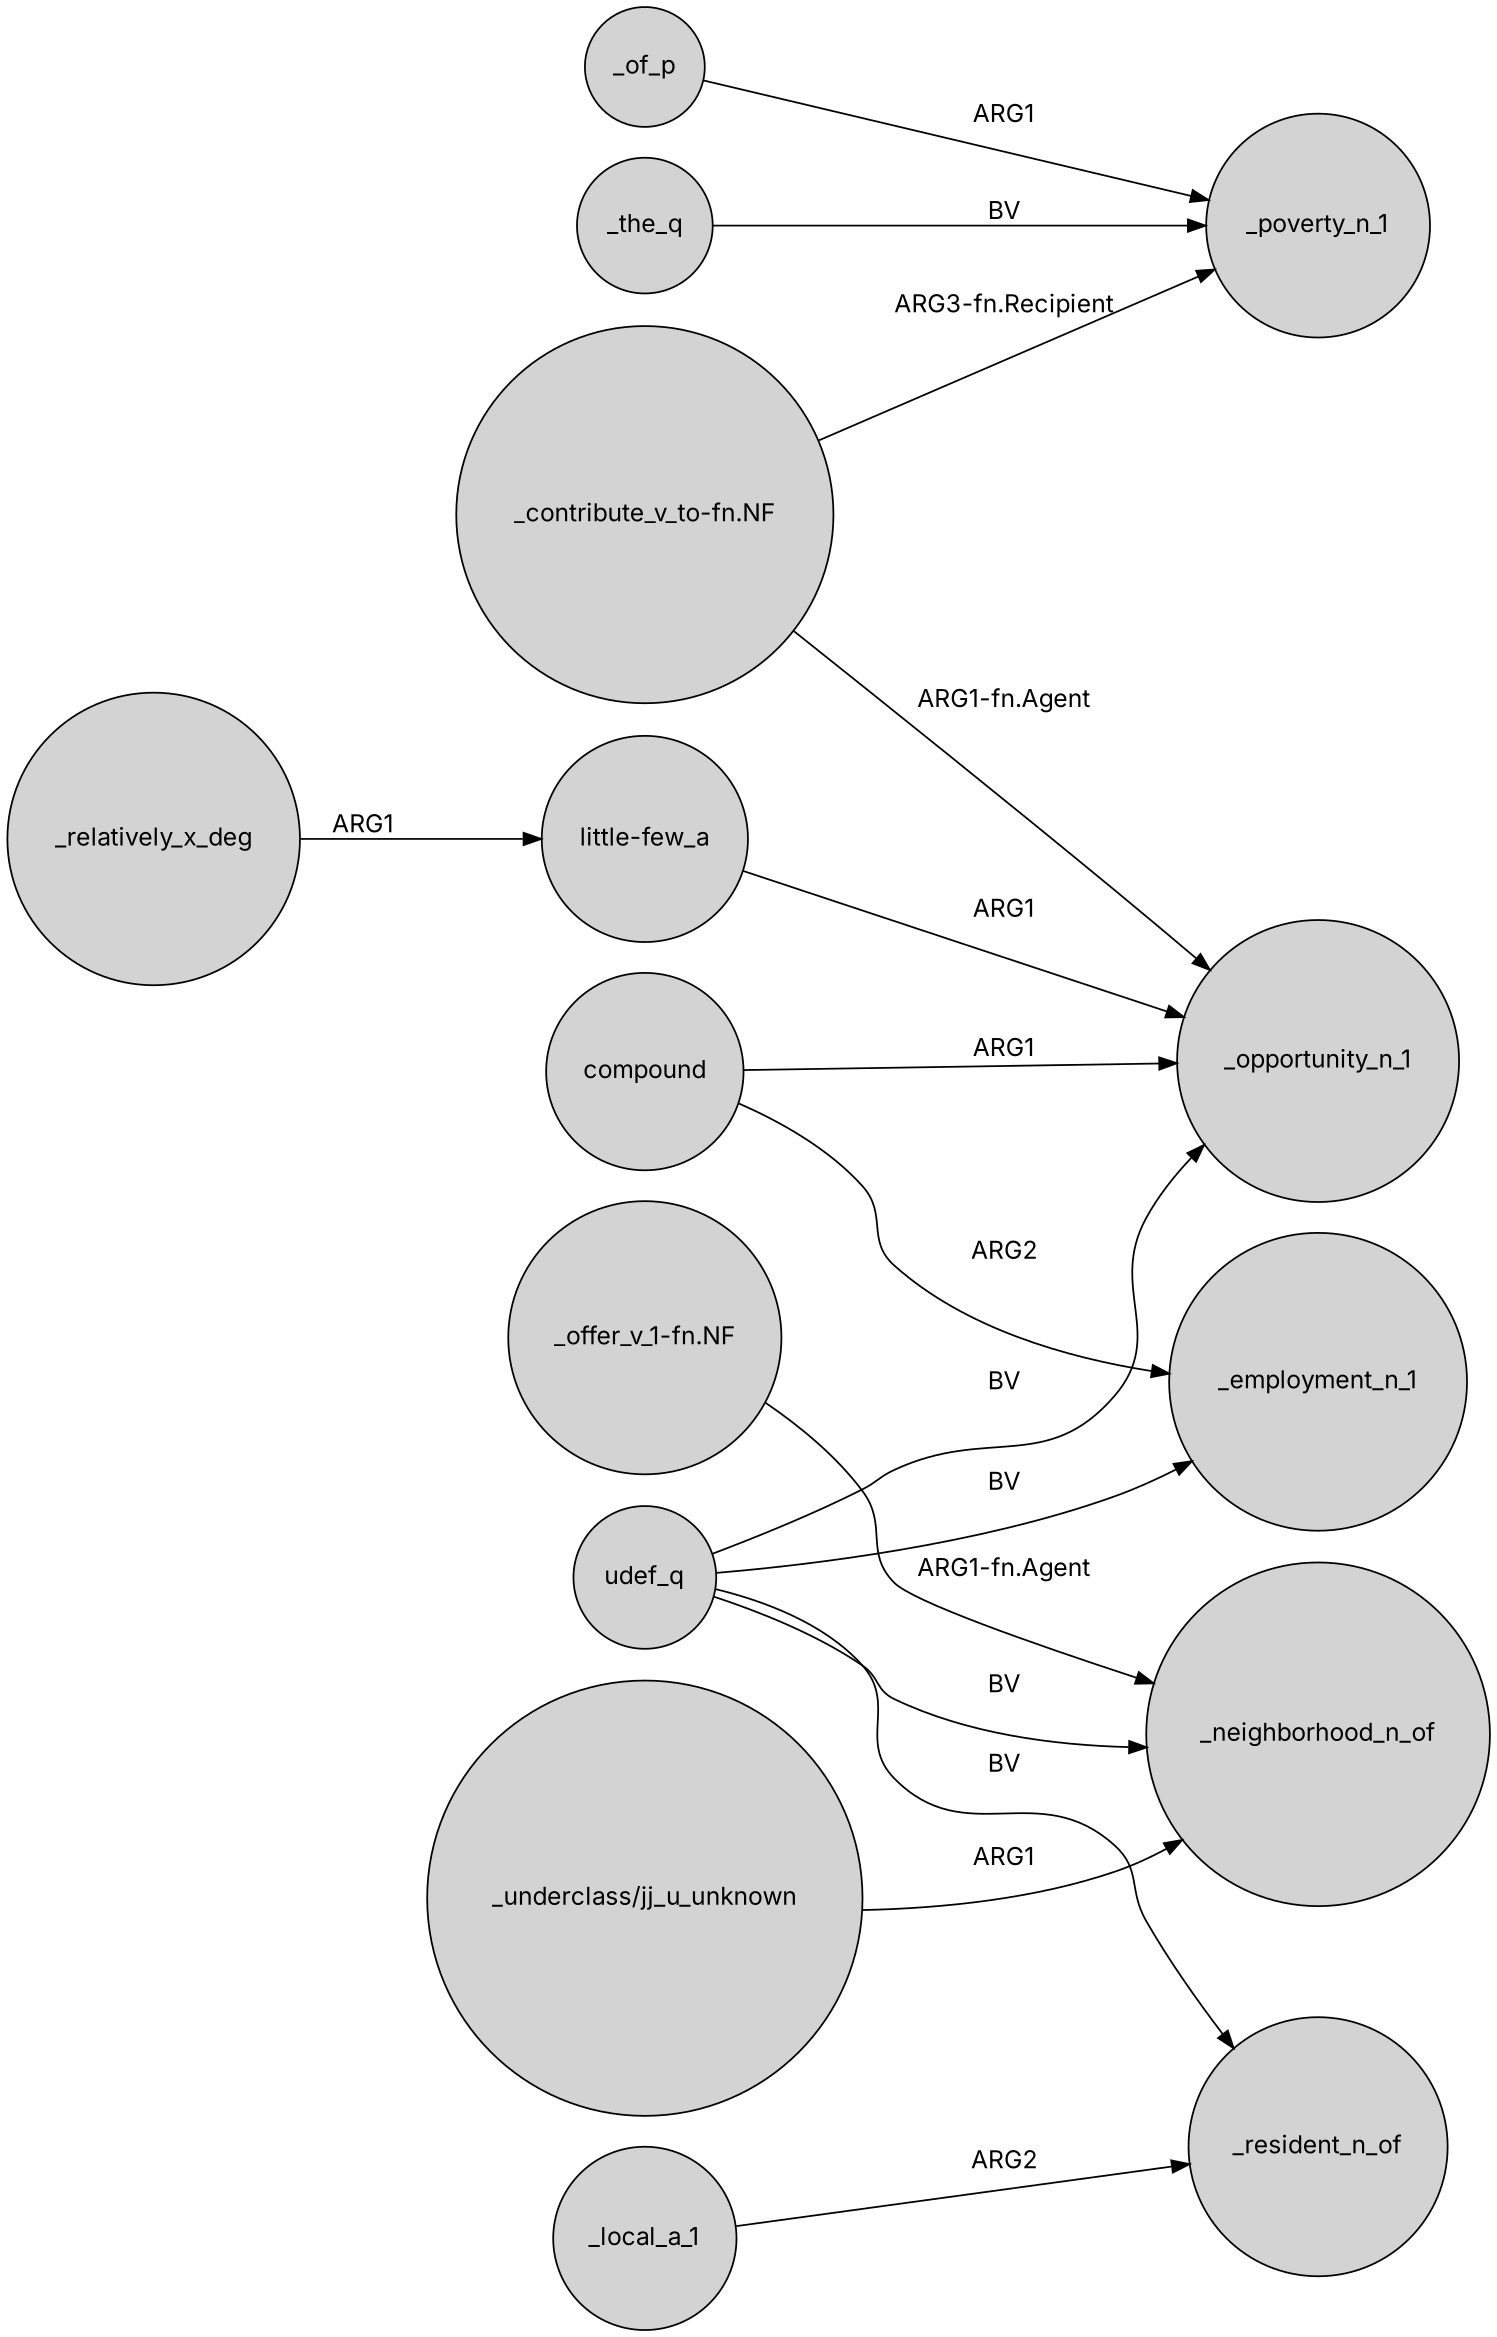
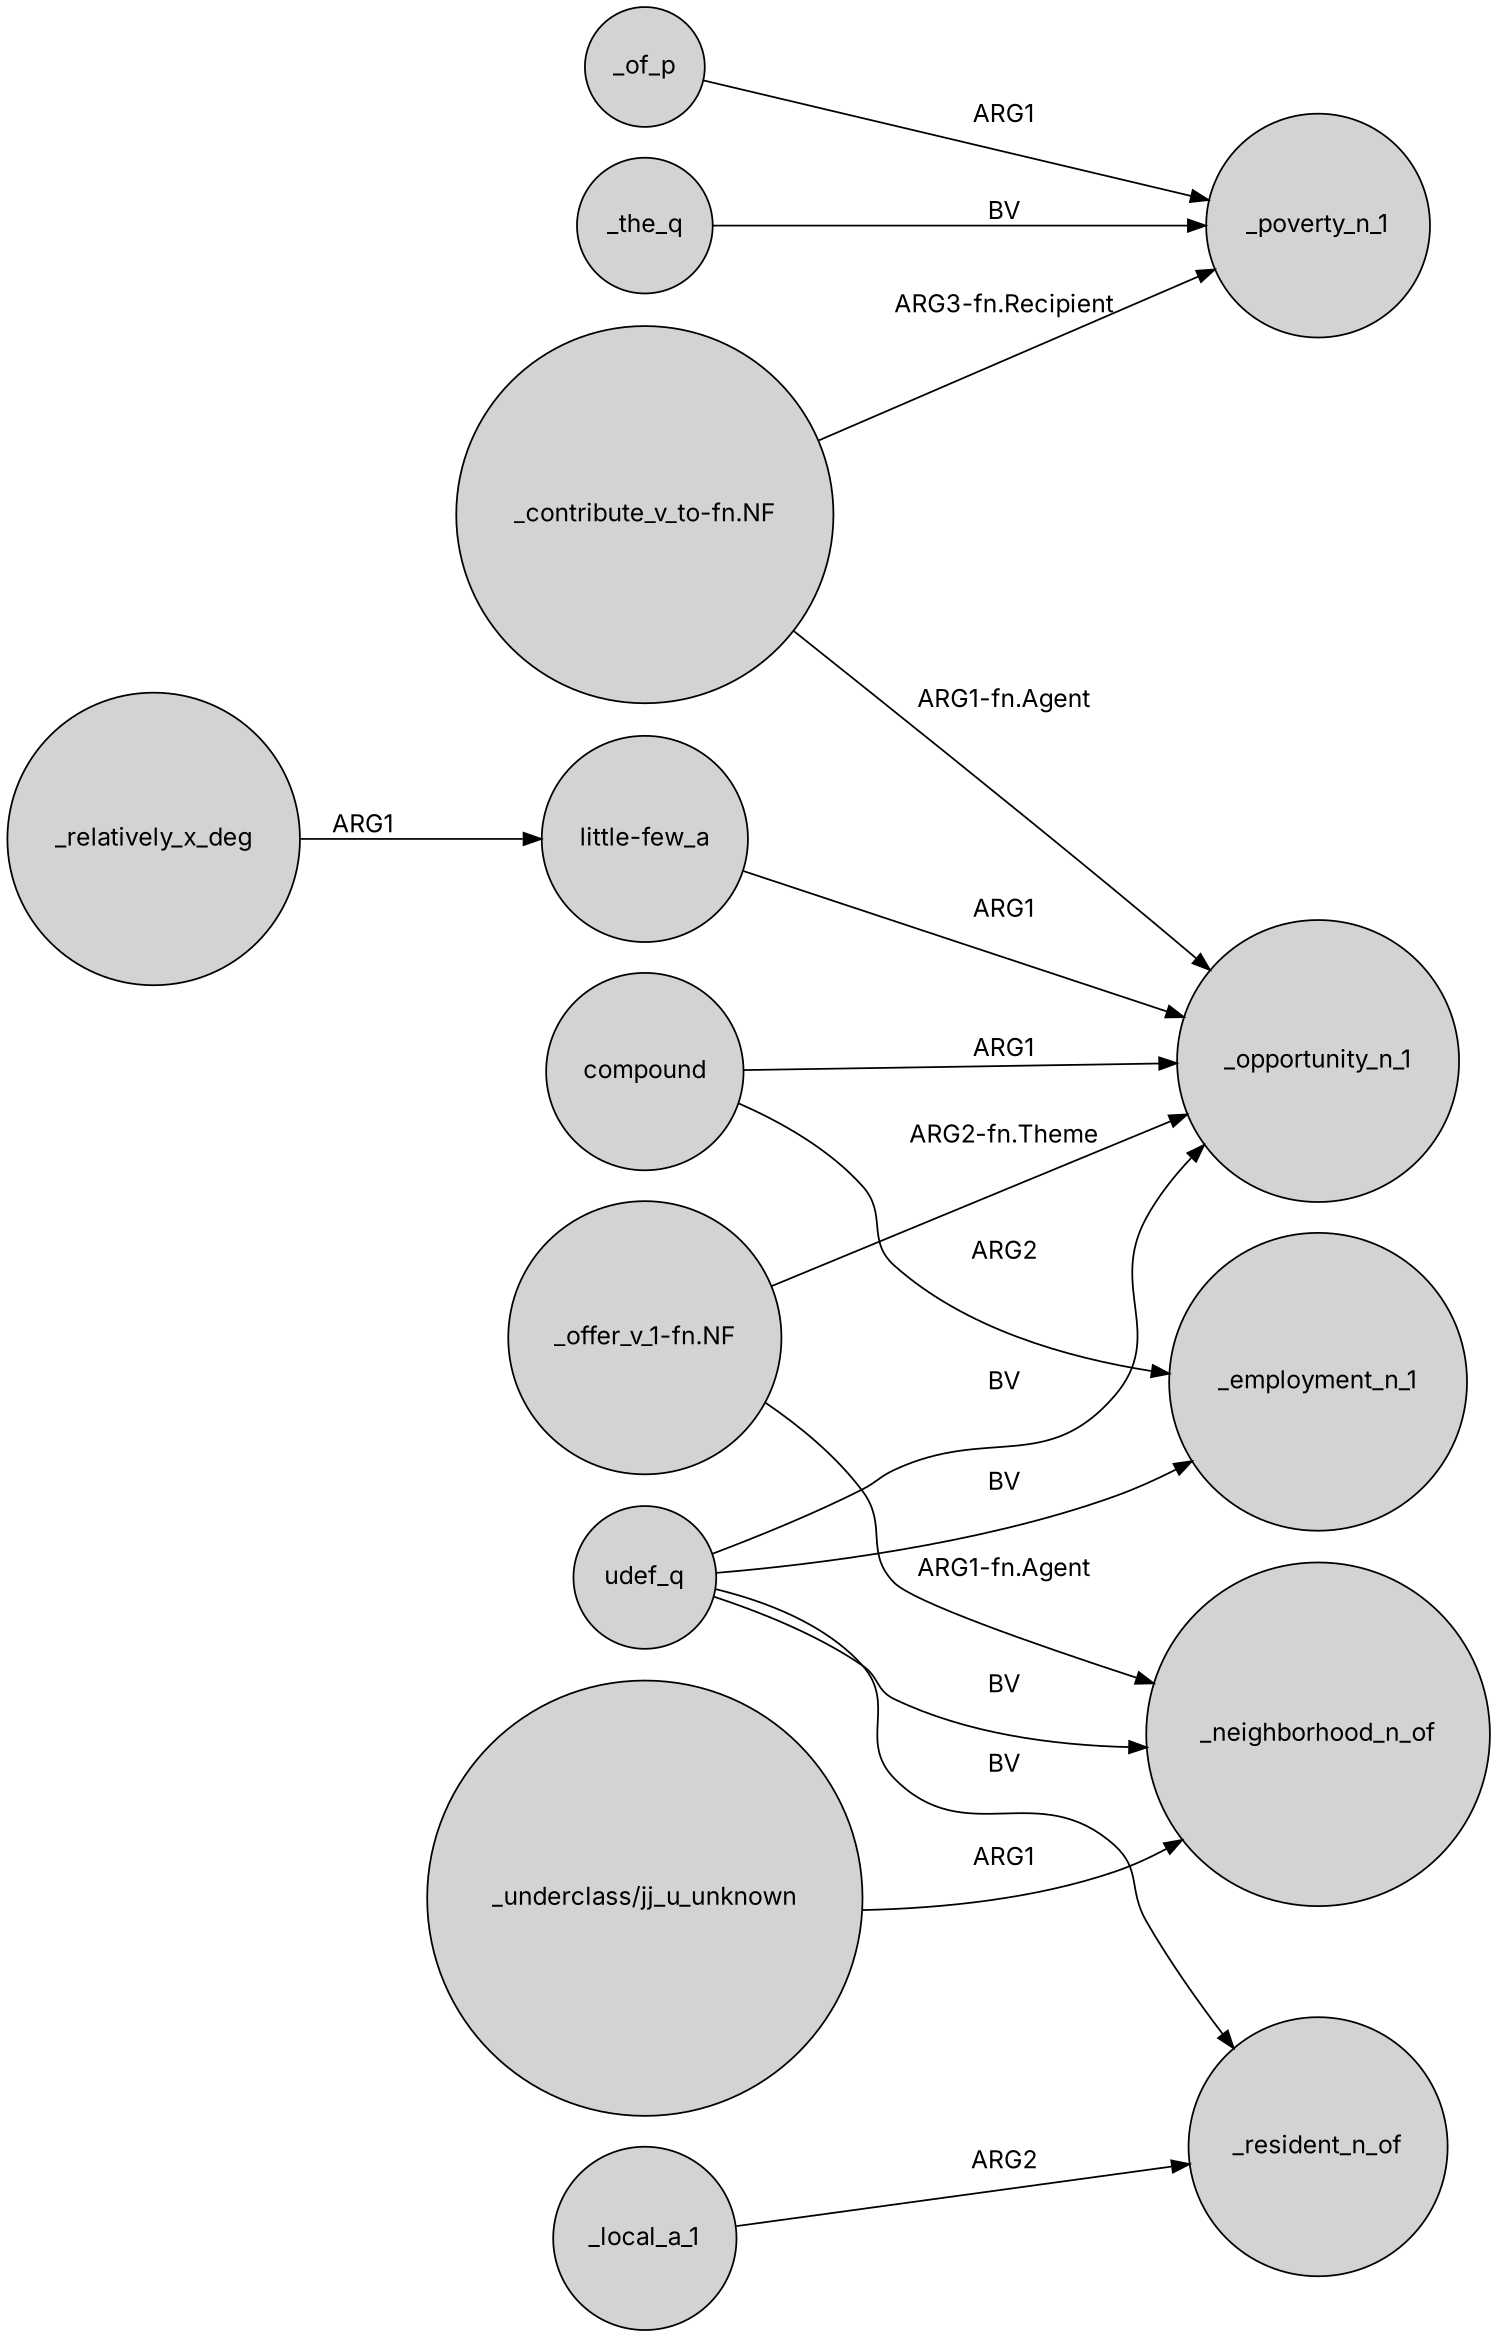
  digraph {
    fontname=Inter
    rankdir=LR
    node [fontname=Inter shape=circle style=filled]
    edge [fontname=Inter]
    _of_p
    _poverty_n_1
    compound
    _employment_n_1
    _opportunity_n_1
    "_contribute_v_to-fn.NF"
    "_offer_v_1-fn.NF"
    _neighborhood_n_of
    udef_q
    _resident_n_of
    "_underclass/jj_u_unknown"
    _the_q
    _relatively_x_deg
    "little-few_a"
    _local_a_1
    _of_p -> _poverty_n_1 [label=ARG1]
    compound -> _employment_n_1 [label=ARG2]
    compound -> _opportunity_n_1 [label=ARG1]
    "_contribute_v_to-fn.NF" -> _poverty_n_1 [label="ARG3-fn.Recipient"]
    "_contribute_v_to-fn.NF" -> _opportunity_n_1 [label="ARG1-fn.Agent"]
+   "_offer_v_1-fn.NF" -> _opportunity_n_1 [label="ARG2-fn.Theme"]
    "_offer_v_1-fn.NF" -> _neighborhood_n_of [label="ARG1-fn.Agent"]
    udef_q -> _employment_n_1 [label=BV]
    udef_q -> _opportunity_n_1 [label=BV]
    udef_q -> _neighborhood_n_of [label=BV]
    udef_q -> _resident_n_of [label=BV]
    "_underclass/jj_u_unknown" -> _neighborhood_n_of [label=ARG1]
    _the_q -> _poverty_n_1 [label=BV]
    _relatively_x_deg -> "little-few_a" [label=ARG1]
    "little-few_a" -> _opportunity_n_1 [label=ARG1]
    _local_a_1 -> _resident_n_of [label=ARG2]
  }
